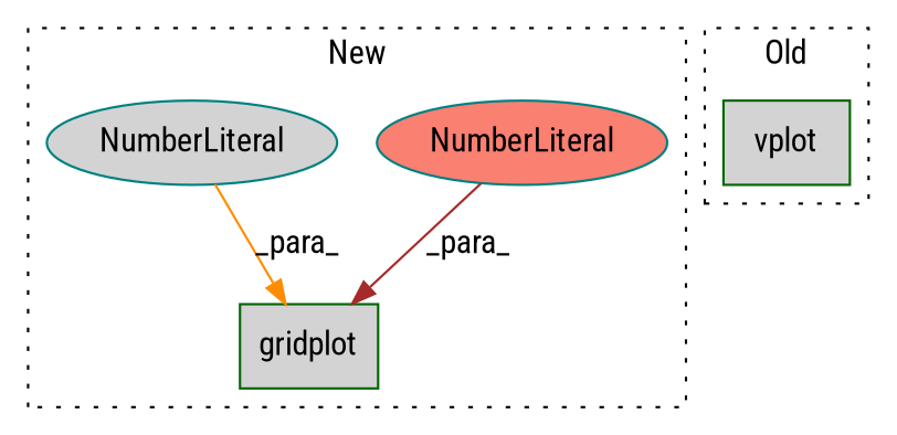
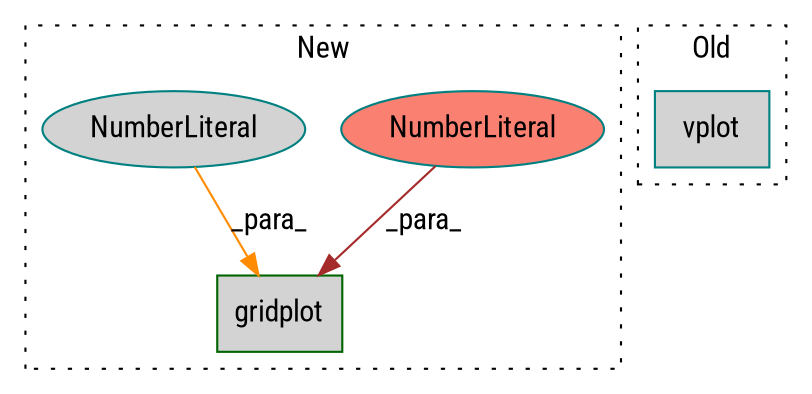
  digraph {
    fontname="Roboto Condensed"
    node [a=32 shape=box style=filled fillcolor=lightgrey color=darkgreen fontname="Roboto Condensed"]
    edge [style=solid fontname="Roboto Condensed"]
    n1 [l="9,1" label=gridplot s="851,875"]
    n2 [a=34 l=3 label=NumberLiteral s=872 shape=ellipse fillcolor=salmon color=teal]
    n3 [a=34 l=1 label=NumberLiteral s=866 shape=ellipse color=teal]
-   n4 [l="6,1" label=vplot s="849,860"]
+   n4 [l="6,1" label=vplot s="849,860" color=teal]
    subgraph cluster_1 {
      label=New
      style=dotted
      n1
      n2
      n3
    }
    subgraph cluster_2 {
      label=Old
      style=dotted
      n4
    }
    n2 -> n1 [label=_para_ color=brown]
    n3 -> n1 [label=_para_ color=darkorange]
  }
